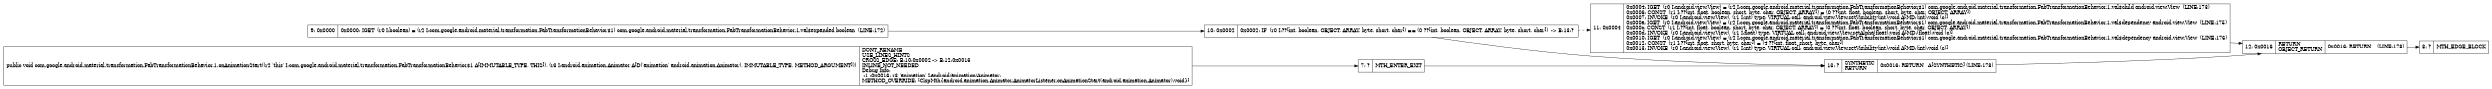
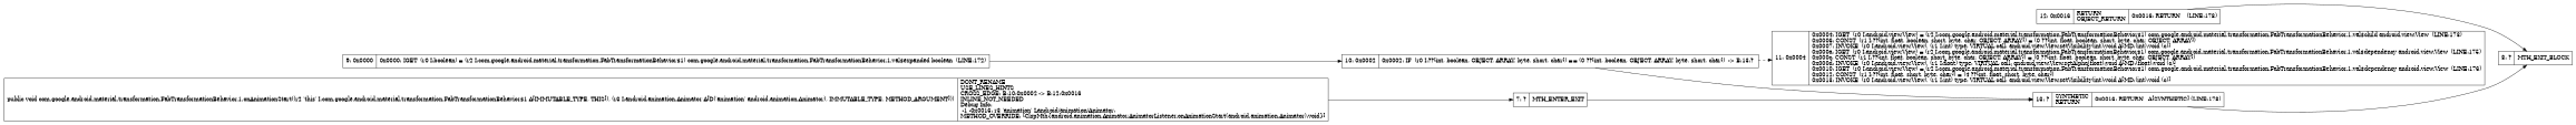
  digraph {
    rankdir=LR
    node [shape=record]
    n1 [label="{7\:\ ?|MTH_ENTER_EXIT\l}"]
    n2 [label="{13\:\ ?|SYNTHETIC\lRETURN\l|0x0016: RETURN   A[SYNTHETIC] (LINE:178)\l}"]
    n3 [label="{9\:\ 0x0000|0x0000: IGET  (r0 I:boolean) = (r2 I:com.google.android.material.transformation.FabTransformationBehavior$1) com.google.android.material.transformation.FabTransformationBehavior.1.val$expanded boolean  (LINE:172)\l}"]
    n4 [label="{10\:\ 0x0002|0x0002: IF  (r0 I:??[int, boolean, OBJECT, ARRAY, byte, short, char]) == (0 ??[int, boolean, OBJECT, ARRAY, byte, short, char])  \-\> B:13:? \l}"]
    n5 [label="{11\:\ 0x0004|0x0004: IGET  (r0 I:android.view.View) = (r2 I:com.google.android.material.transformation.FabTransformationBehavior$1) com.google.android.material.transformation.FabTransformationBehavior.1.val$child android.view.View  (LINE:173)\l0x0006: CONST  (r1 I:??[int, float, boolean, short, byte, char, OBJECT, ARRAY]) = (0 ??[int, float, boolean, short, byte, char, OBJECT, ARRAY]) \l0x0007: INVOKE  (r0 I:android.view.View), (r1 I:int) type: VIRTUAL call: android.view.View.setVisibility(int):void A[MD:(int):void (c)]\l0x000a: IGET  (r0 I:android.view.View) = (r2 I:com.google.android.material.transformation.FabTransformationBehavior$1) com.google.android.material.transformation.FabTransformationBehavior.1.val$dependency android.view.View  (LINE:175)\l0x000c: CONST  (r1 I:??[int, float, boolean, short, byte, char, OBJECT, ARRAY]) = (0 ??[int, float, boolean, short, byte, char, OBJECT, ARRAY]) \l0x000d: INVOKE  (r0 I:android.view.View), (r1 I:float) type: VIRTUAL call: android.view.View.setAlpha(float):void A[MD:(float):void (c)]\l0x0010: IGET  (r0 I:android.view.View) = (r2 I:com.google.android.material.transformation.FabTransformationBehavior$1) com.google.android.material.transformation.FabTransformationBehavior.1.val$dependency android.view.View  (LINE:176)\l0x0012: CONST  (r1 I:??[int, float, short, byte, char]) = (4 ??[int, float, short, byte, char]) \l0x0013: INVOKE  (r0 I:android.view.View), (r1 I:int) type: VIRTUAL call: android.view.View.setVisibility(int):void A[MD:(int):void (c)]\l}"]
    n6 [label="{12\:\ 0x0016|RETURN\lOBJECT_RETURN\l|0x0016: RETURN    (LINE:178)\l}"]
-   n7 [label="{8\:\ ?|MTH_EDGE_BLOCK\l}"]
+   n7 [label="{8\:\ ?|MTH_EXIT_BLOCK\l}"]
    n8 [label="{public void com.google.android.material.transformation.FabTransformationBehavior.1.onAnimationStart((r2 'this' I:com.google.android.material.transformation.FabTransformationBehavior$1 A[IMMUTABLE_TYPE, THIS]), (r3 I:android.animation.Animator A[D('animation' android.animation.Animator), IMMUTABLE_TYPE, METHOD_ARGUMENT]))  | DONT_RENAME\lUSE_LINES_HINTS\lCROSS_EDGE: B:10:0x0002 \-\> B:12:0x0016\lINLINE_NOT_NEEDED\lDebug Info:\l  \-1 \-0x0016: r3 'animation' Landroid\/animation\/Animator;\lMETHOD_OVERRIDE: [ClspMth\{android.animation.Animator.AnimatorListener.onAnimationStart(android.animation.Animator):void\}]\l}"]
    n1 -> n2
-   n2 -> n6
+   n2 -> n7
    n3 -> n4
    n4 -> n2
    n4 -> n5 [style=dashed]
-   n5 -> n6
    n6 -> n7
    n8 -> n1
  }
